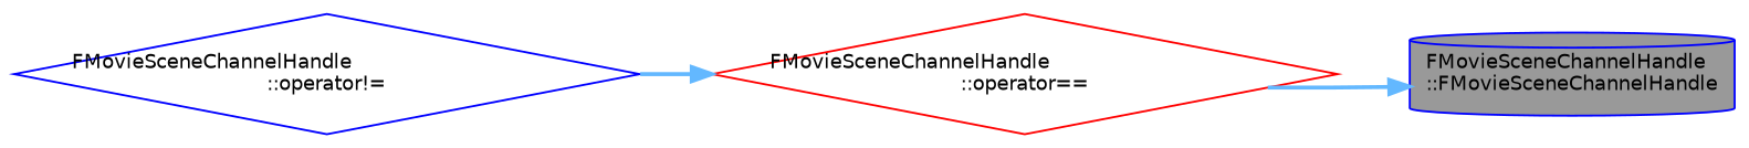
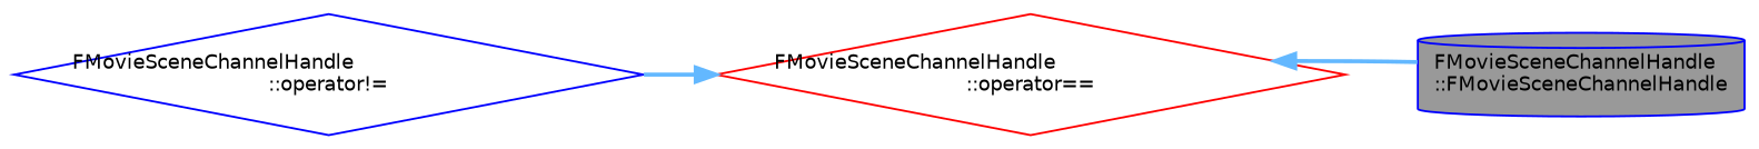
  digraph {
    rankdir=RL
    node [color=blue fillcolor=white fontname=Helvetica fontsize=10 shape=diamond style=filled]
    edge [color=steelblue1 dir=back fontname=Helvetica fontsize=10 labelfontname=Helvetica labelfontsize=10 style=bold]
    n1 [fillcolor=grey60 fontcolor=black height=0.2 label="FMovieSceneChannelHandle\l::FMovieSceneChannelHandle" shape=cylinder width=0.4]
    n2 [color=red height=0.2 label="FMovieSceneChannelHandle\l::operator==" width=0.4]
    n3 [height=0.2 label="FMovieSceneChannelHandle\l::operator!=" width=0.4]
-   n1 -> n2
+   n2 -> n1
    n2 -> n3
  }
